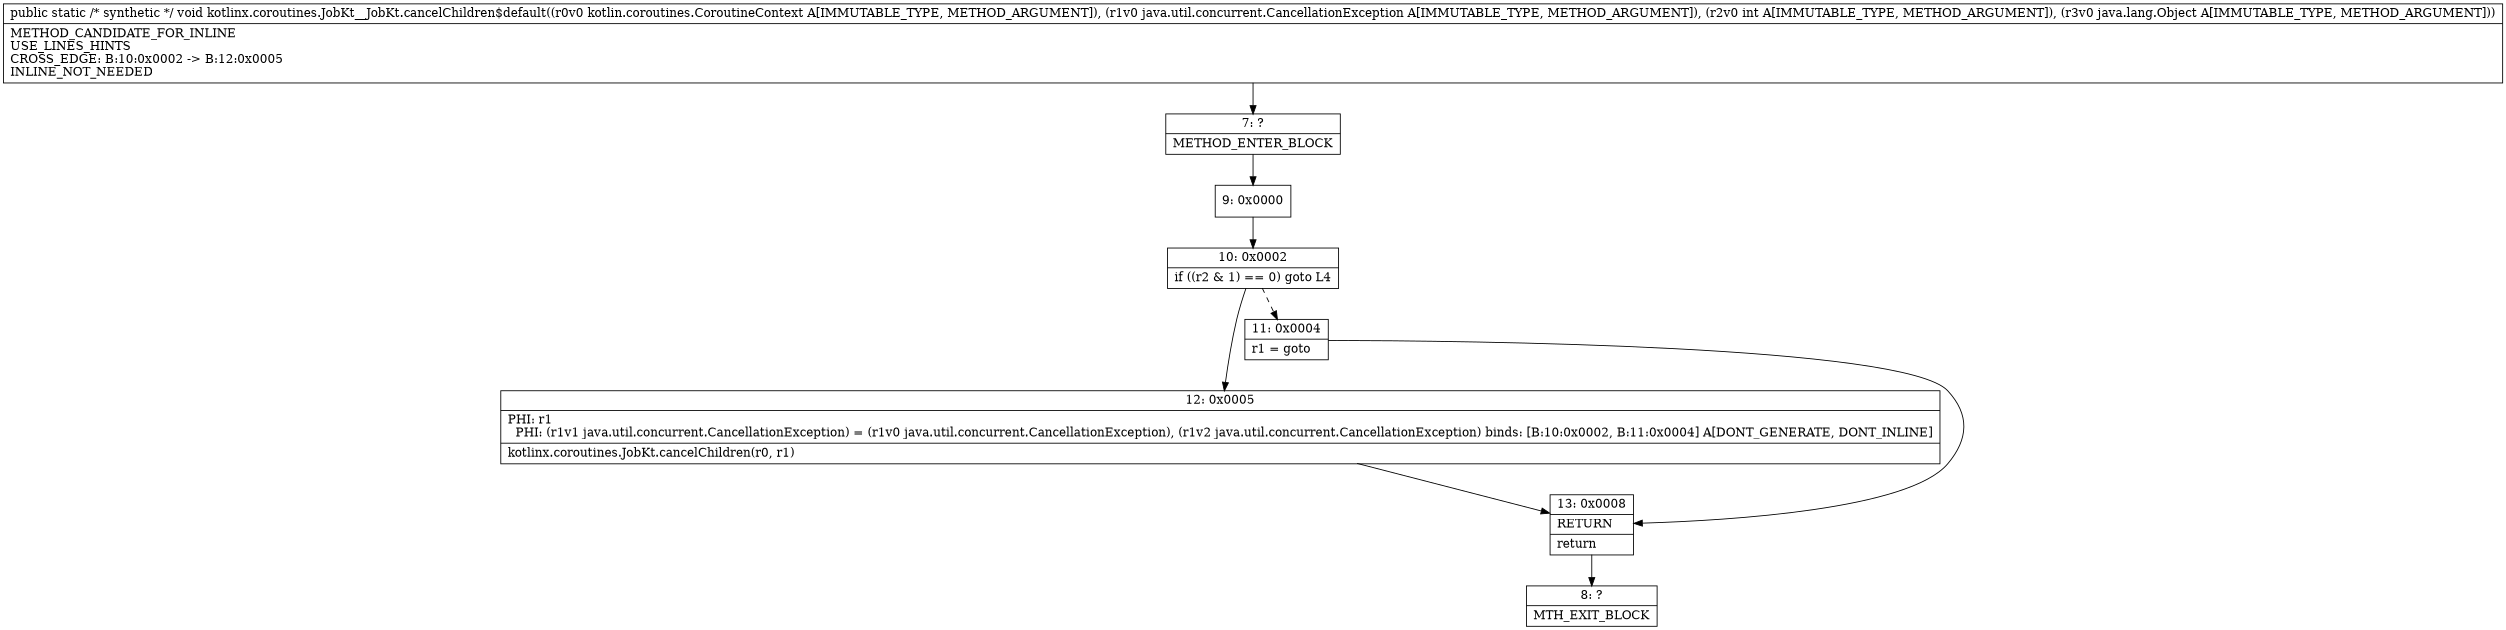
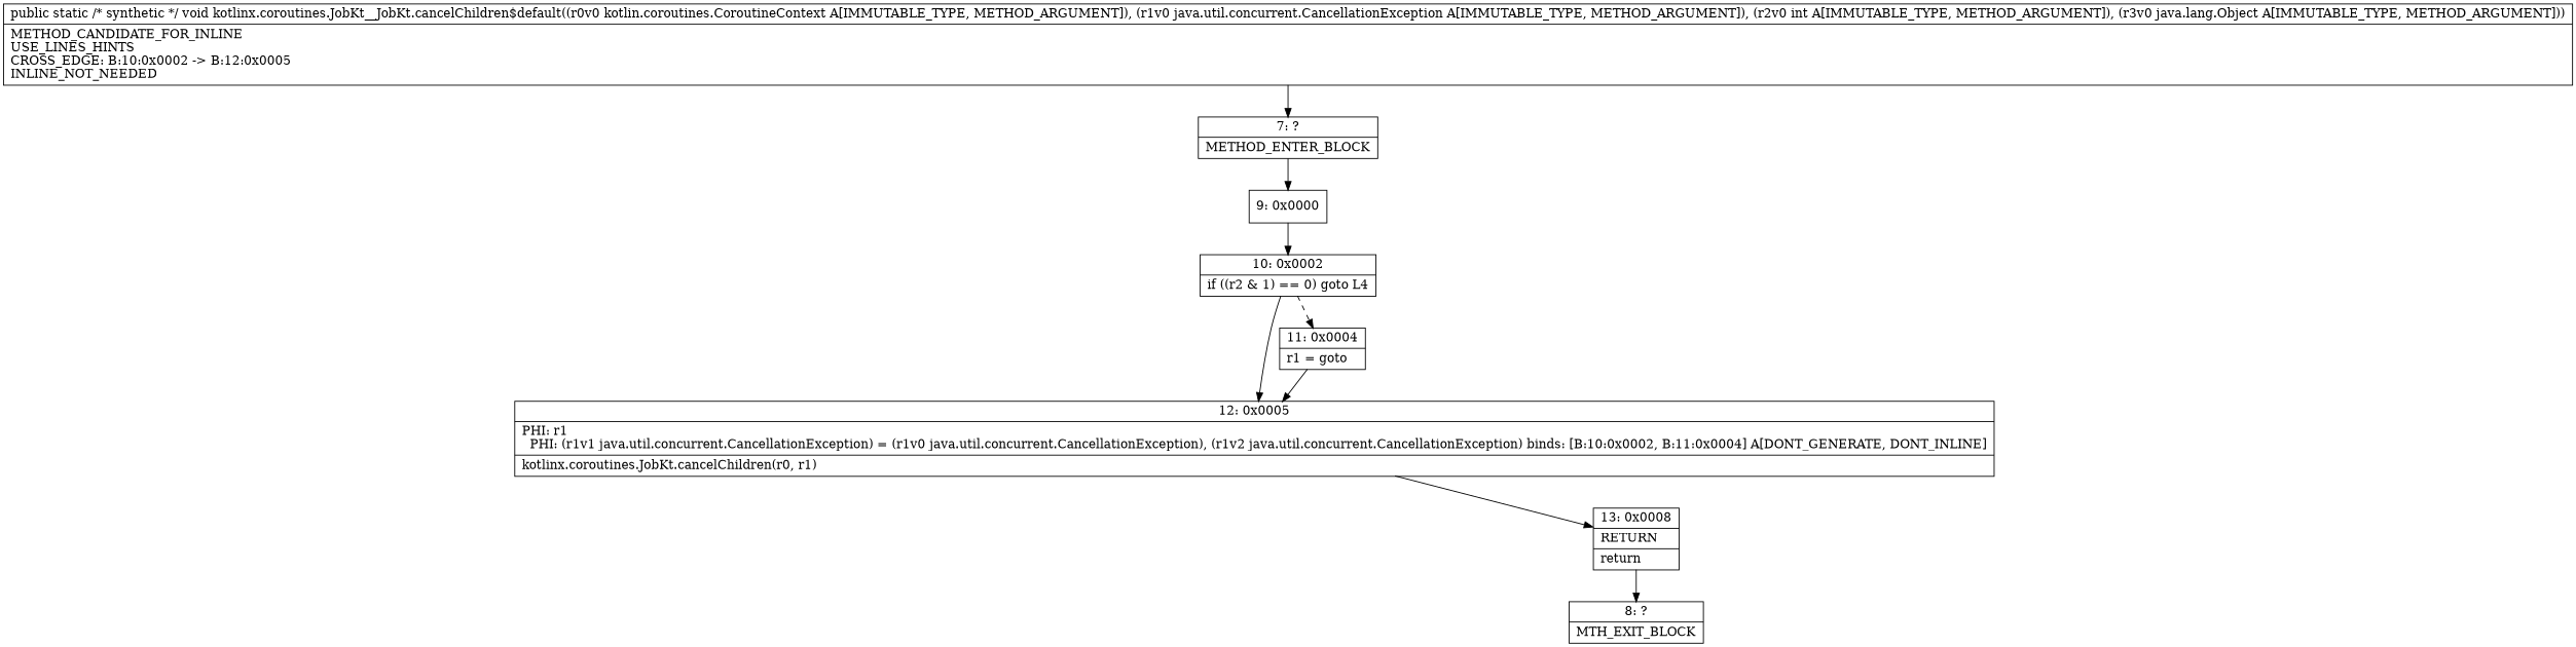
  digraph {
    node [shape=record]
    n1 [label="{7\:\ ?|METHOD_ENTER_BLOCK\l}"]
    n2 [label="{9\:\ 0x0000}"]
    n3 [label="{10\:\ 0x0002|if ((r2 & 1) == 0) goto L4\l}"]
    n4 [label="{11\:\ 0x0004|r1 = goto\l}"]
    n5 [label="{12\:\ 0x0005|PHI: r1 \l  PHI: (r1v1 java.util.concurrent.CancellationException) = (r1v0 java.util.concurrent.CancellationException), (r1v2 java.util.concurrent.CancellationException) binds: [B:10:0x0002, B:11:0x0004] A[DONT_GENERATE, DONT_INLINE]\l|kotlinx.coroutines.JobKt.cancelChildren(r0, r1)\l}"]
    n6 [label="{13\:\ 0x0008|RETURN\l|return\l}"]
    n7 [label="{8\:\ ?|MTH_EXIT_BLOCK\l}"]
    n8 [label="{public static \/* synthetic *\/ void kotlinx.coroutines.JobKt__JobKt.cancelChildren$default((r0v0 kotlin.coroutines.CoroutineContext A[IMMUTABLE_TYPE, METHOD_ARGUMENT]), (r1v0 java.util.concurrent.CancellationException A[IMMUTABLE_TYPE, METHOD_ARGUMENT]), (r2v0 int A[IMMUTABLE_TYPE, METHOD_ARGUMENT]), (r3v0 java.lang.Object A[IMMUTABLE_TYPE, METHOD_ARGUMENT]))  | METHOD_CANDIDATE_FOR_INLINE\lUSE_LINES_HINTS\lCROSS_EDGE: B:10:0x0002 \-\> B:12:0x0005\lINLINE_NOT_NEEDED\l}"]
    n1 -> n2
    n2 -> n3
    n3 -> n4 [style=dashed]
    n3 -> n5
-   n4 -> n6
+   n4 -> n5
    n5 -> n6
    n6 -> n7
    n8 -> n1
  }
